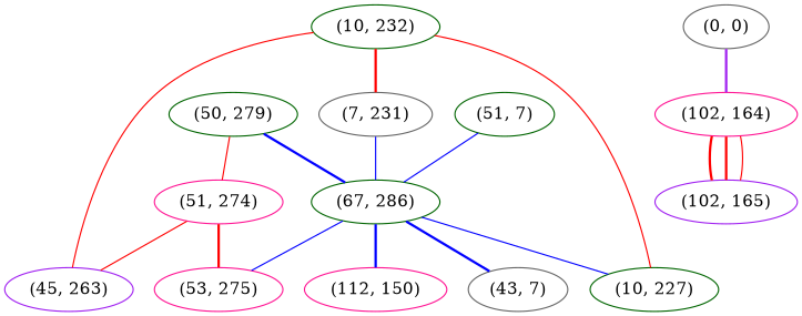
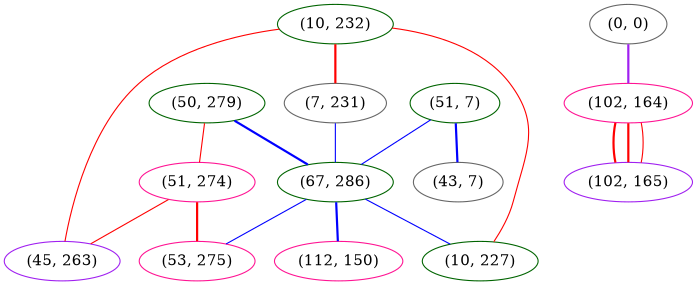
  graph {
    node [color=darkgreen]
    edge [color=red style=solid weight=1]
    "(51, 274)" [color=deeppink]
    "(50, 279)"
    "(67, 286)"
    "(45, 263)" [color=purple]
    "(53, 275)" [color=deeppink]
    "(10, 227)"
    "(112, 150)" [color=deeppink]
    "(43, 7)" [color=gray40]
    "(7, 231)" [color=gray40]
    "(10, 232)"
    "(0, 0)" [color=gray40]
    "(102, 164)" [color=deeppink]
    "(102, 165)" [color=purple]
    "(51, 7)"
    "(51, 274)" -- "(45, 263)"
    "(51, 274)" -- "(53, 275)" [style=bold]
    "(50, 279)" -- "(51, 274)"
    "(50, 279)" -- "(67, 286)" [color=blue style=bold weight=3]
    "(67, 286)" -- "(53, 275)" [color=blue weight=3]
    "(67, 286)" -- "(10, 227)" [color=blue weight=3]
    "(67, 286)" -- "(112, 150)" [color=blue style=bold weight=3]
-   "(67, 286)" -- "(43, 7)" [color=blue style=bold weight=3]
+   "(51, 7)" -- "(43, 7)" [color=blue style=bold weight=3]
    "(7, 231)" -- "(67, 286)" [color=blue weight=3]
    "(10, 232)" -- "(45, 263)"
    "(10, 232)" -- "(10, 227)"
    "(10, 232)" -- "(7, 231)" [style=bold]
    "(0, 0)" -- "(102, 164)" [color=purple style=bold weight=4]
    "(102, 164)" -- "(102, 165)" [style=bold]
    "(102, 164)" -- "(102, 165)" [style=bold]
    "(102, 164)" -- "(102, 165)"
    "(51, 7)" -- "(67, 286)" [color=blue weight=3]
  }
